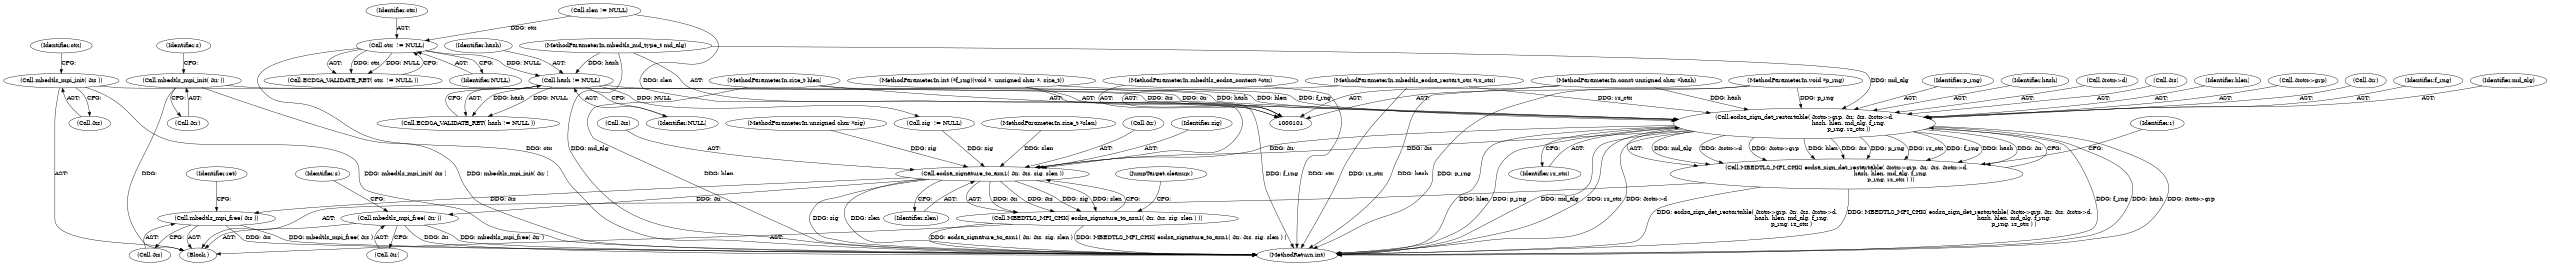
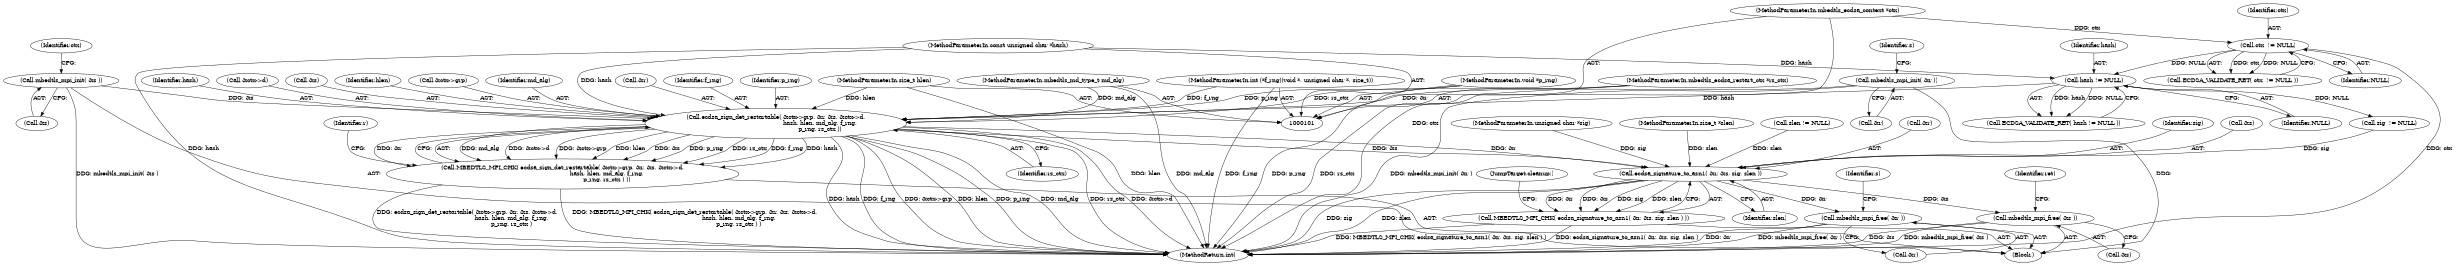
  digraph {
    n1 [label="(Call,ecdsa_sign_det_restartable( &ctx->grp, &r, &s, &ctx->d,\n                                                 hash, hlen, md_alg, f_rng,\n                                                 p_rng, rs_ctx ))"]
    n2 [label="(Call,MBEDTLS_MPI_CHK( ecdsa_sign_det_restartable( &ctx->grp, &r, &s, &ctx->d,\n                                                 hash, hlen, md_alg, f_rng,\n                                                 p_rng, rs_ctx ) ))"]
    n3 [label="(Call,ecdsa_signature_to_asn1( &r, &s, sig, slen ))"]
    n4 [label="(Identifier,rs_ctx)"]
    n5 [label="(MethodReturn,int)"]
    n6 [label="(Block,)"]
    n7 [label="(Call,MBEDTLS_MPI_CHK( ecdsa_signature_to_asn1( &r, &s, sig, slen ) ))"]
    n8 [label="(Call,mbedtls_mpi_free( &r ))"]
    n9 [label="(Call,mbedtls_mpi_free( &s ))"]
    n10 [label="(Identifier,slen)"]
    n11 [label="(Call,mbedtls_mpi_init( &r ))"]
    n12 [label="(Call,&r)"]
    n13 [label="(Call,mbedtls_mpi_init( &s ))"]
    n14 [label="(Call,&s)"]
    n15 [label="(Call,hash != NULL)"]
    n16 [label="(Call,ECDSA_VALIDATE_RET( hash != NULL ))"]
    n17 [label="(Identifier,NULL)"]
    n18 [label="(Call,sig  != NULL)"]
    n19 [label="(MethodParameterIn,const unsigned char *hash)"]
    1000101
    n21 [label="(Call,ctx  != NULL)"]
    n22 [label="(Call,ECDSA_VALIDATE_RET( ctx  != NULL ))"]
    n23 [label="(Identifier,NULL)"]
    n24 [label="(MethodParameterIn,mbedtls_ecdsa_context *ctx)"]
    n25 [label="(MethodParameterIn,size_t hlen)"]
    n26 [label="(MethodParameterIn,mbedtls_md_type_t md_alg)"]
    n27 [label="(MethodParameterIn,int (*f_rng)(void *, unsigned char *, size_t))"]
    n28 [label="(MethodParameterIn,void *p_rng)"]
    n29 [label="(MethodParameterIn,mbedtls_ecdsa_restart_ctx *rs_ctx)"]
    n30 [label="(Call,&r)"]
    n31 [label="(Call,&s)"]
    n32 [label="(Identifier,f_rng)"]
    n33 [label="(Identifier,ctx)"]
    n34 [label="(Identifier,ctx)"]
    n35 [label="(Identifier,md_alg)"]
    n36 [label="(Identifier,sig)"]
    n37 [label="(Identifier,p_rng)"]
    n38 [label="(Identifier,s)"]
    n39 [label="(Identifier,ret)"]
    n40 [label="(Call,&s)"]
    n41 [label="(Identifier,hash)"]
    n42 [label="(Call,&ctx->d)"]
    n43 [label="(Identifier,r)"]
    n44 [label="(MethodParameterIn,unsigned char *sig)"]
    n45 [label="(JumpTarget,cleanup:)"]
    n46 [label="(MethodParameterIn,size_t *slen)"]
    n47 [label="(Call,&s)"]
    n48 [label="(Call,slen != NULL)"]
    n49 [label="(Identifier,hlen)"]
    n50 [label="(Call,&ctx->grp)"]
    n51 [label="(Identifier,s)"]
    n52 [label="(Call,&r)"]
    n53 [label="(Call,&r)"]
    n54 [label="(Identifier,hash)"]
    n1 -> n2 [label="AST: "]
    n1 -> n2 [label="DDG: md_alg"]
    n1 -> n2 [label="DDG: &ctx->d"]
    n1 -> n2 [label="DDG: &ctx->grp"]
    n1 -> n2 [label="DDG: hlen"]
    n1 -> n2 [label="DDG: &s"]
    n1 -> n2 [label="DDG: p_rng"]
    n1 -> n2 [label="DDG: rs_ctx"]
    n1 -> n2 [label="DDG: f_rng"]
    n1 -> n2 [label="DDG: hash"]
    n1 -> n2 [label="DDG: &r"]
    n1 -> n3 [label="DDG: &r"]
    n1 -> n3 [label="DDG: &s"]
    n1 -> n4 [label="CFG: "]
    n1 -> n5 [label="DDG: f_rng"]
    n1 -> n5 [label="DDG: hash"]
    n1 -> n5 [label="DDG: &ctx->grp"]
    n1 -> n5 [label="DDG: hlen"]
    n1 -> n5 [label="DDG: p_rng"]
    n1 -> n5 [label="DDG: md_alg"]
    n1 -> n5 [label="DDG: rs_ctx"]
    n1 -> n5 [label="DDG: &ctx->d"]
    n2 -> n1 [label="CFG: "]
    n2 -> n5 [label="DDG: ecdsa_sign_det_restartable( &ctx->grp, &r, &s, &ctx->d,\n                                                 hash, hlen, md_alg, f_rng,\n                                                 p_rng, rs_ctx )"]
    n2 -> n5 [label="DDG: MBEDTLS_MPI_CHK( ecdsa_sign_det_restartable( &ctx->grp, &r, &s, &ctx->d,\n                                                 hash, hlen, md_alg, f_rng,\n                                                 p_rng, rs_ctx ) )"]
    n2 -> n6 [label="AST: "]
    n3 -> n5 [label="DDG: sig"]
    n3 -> n5 [label="DDG: slen"]
    n3 -> n7 [label="AST: "]
    n3 -> n7 [label="DDG: &r"]
    n3 -> n7 [label="DDG: &s"]
    n3 -> n7 [label="DDG: sig"]
    n3 -> n7 [label="DDG: slen"]
    n3 -> n8 [label="DDG: &r"]
    n3 -> n9 [label="DDG: &s"]
    n3 -> n10 [label="CFG: "]
    n4 -> n1 [label="AST: "]
    n7 -> n3 [label="CFG: "]
    n7 -> n5 [label="DDG: MBEDTLS_MPI_CHK( ecdsa_signature_to_asn1( &r, &s, sig, slen ) )"]
    n7 -> n5 [label="DDG: ecdsa_signature_to_asn1( &r, &s, sig, slen )"]
    n7 -> n6 [label="AST: "]
    n8 -> n5 [label="DDG: mbedtls_mpi_free( &r )"]
    n8 -> n5 [label="DDG: &r"]
    n8 -> n6 [label="AST: "]
    n8 -> n30 [label="CFG: "]
    n9 -> n5 [label="DDG: mbedtls_mpi_free( &s )"]
    n9 -> n5 [label="DDG: &s"]
    n9 -> n6 [label="AST: "]
    n9 -> n31 [label="CFG: "]
    n10 -> n3 [label="AST: "]
    n11 -> n1 [label="DDG: &r"]
    n11 -> n5 [label="DDG: mbedtls_mpi_init( &r )"]
    n11 -> n6 [label="DDG: "]
    n11 -> n12 [label="CFG: "]
    n12 -> n11 [label="AST: "]
    n13 -> n1 [label="DDG: &s"]
    n13 -> n5 [label="DDG: mbedtls_mpi_init( &s )"]
    n13 -> n6 [label="AST: "]
    n13 -> n14 [label="CFG: "]
    n14 -> n13 [label="AST: "]
    n15 -> n1 [label="DDG: hash"]
    n15 -> n16 [label="AST: "]
    n15 -> n16 [label="DDG: hash"]
    n15 -> n16 [label="DDG: NULL"]
    n15 -> n17 [label="CFG: "]
    n15 -> n18 [label="DDG: NULL"]
    n16 -> n15 [label="CFG: "]
    n17 -> n15 [label="AST: "]
    n18 -> n3 [label="DDG: sig"]
    n19 -> n1 [label="DDG: hash"]
    n19 -> n5 [label="DDG: hash"]
-   n26 -> n15 [label="DDG: hash"]
+   n19 -> n15 [label="DDG: hash"]
    n19 -> 1000101 [label="AST: "]
    n21 -> n5 [label="DDG: ctx"]
    n21 -> n15 [label="DDG: NULL"]
    n21 -> n22 [label="AST: "]
    n21 -> n22 [label="DDG: ctx"]
    n21 -> n22 [label="DDG: NULL"]
    n21 -> n23 [label="CFG: "]
    n22 -> n21 [label="CFG: "]
    n23 -> n21 [label="AST: "]
    n24 -> n5 [label="DDG: ctx"]
    n24 -> 1000101 [label="AST: "]
-   n48 -> n21 [label="DDG: ctx"]
+   n24 -> n21 [label="DDG: ctx"]
    n25 -> n1 [label="DDG: hlen"]
    n25 -> n5 [label="DDG: hlen"]
    n25 -> 1000101 [label="AST: "]
    n26 -> n1 [label="DDG: md_alg"]
    n26 -> n5 [label="DDG: md_alg"]
    n26 -> 1000101 [label="AST: "]
    n27 -> n1 [label="DDG: f_rng"]
    n27 -> n5 [label="DDG: f_rng"]
    n27 -> 1000101 [label="AST: "]
    n28 -> n1 [label="DDG: p_rng"]
    n28 -> n5 [label="DDG: p_rng"]
    n28 -> 1000101 [label="AST: "]
    n29 -> n1 [label="DDG: rs_ctx"]
    n29 -> n5 [label="DDG: rs_ctx"]
    n29 -> 1000101 [label="AST: "]
    n30 -> n8 [label="AST: "]
    n31 -> n9 [label="AST: "]
    n32 -> n1 [label="AST: "]
    n33 -> n13 [label="CFG: "]
    n34 -> n21 [label="AST: "]
    n35 -> n1 [label="AST: "]
    n36 -> n3 [label="AST: "]
    n37 -> n1 [label="AST: "]
    n38 -> n11 [label="CFG: "]
    n39 -> n9 [label="CFG: "]
    n40 -> n3 [label="AST: "]
    n41 -> n1 [label="AST: "]
    n42 -> n1 [label="AST: "]
    n43 -> n2 [label="CFG: "]
    n44 -> n3 [label="DDG: sig"]
    n45 -> n7 [label="CFG: "]
    n46 -> n3 [label="DDG: slen"]
    n47 -> n1 [label="AST: "]
    n48 -> n3 [label="DDG: slen"]
    n49 -> n1 [label="AST: "]
    n50 -> n1 [label="AST: "]
    n51 -> n8 [label="CFG: "]
    n52 -> n3 [label="AST: "]
    n53 -> n1 [label="AST: "]
    n54 -> n15 [label="AST: "]
  }
